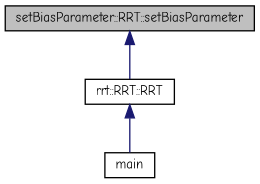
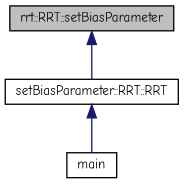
  digraph {
    fontname="Comic Neue"
    rankdir=TB
    node [color=black fillcolor=white fontname="Comic Neue" fontsize=10 shape=record style=filled]
    edge [color=midnightblue dir=back fontname="Comic Neue" fontsize=10 labelfontname=Helvetica labelfontsize=10 style=solid]
-   n1 [fillcolor=grey75 fontcolor=black height=0.2 label="setBiasParameter::RRT::setBiasParameter" width=0.4]
-   n2 [height=0.2 label="rrt::RRT::RRT" width=0.4]
+   n1 [fillcolor=grey75 fontcolor=black height=0.2 label="rrt::RRT::setBiasParameter" width=0.4]
+   n2 [height=0.2 label="setBiasParameter::RRT::RRT" width=0.4]
    n3 [height=0.2 label=main width=0.4]
    n1 -> n2
    n2 -> n3
  }
